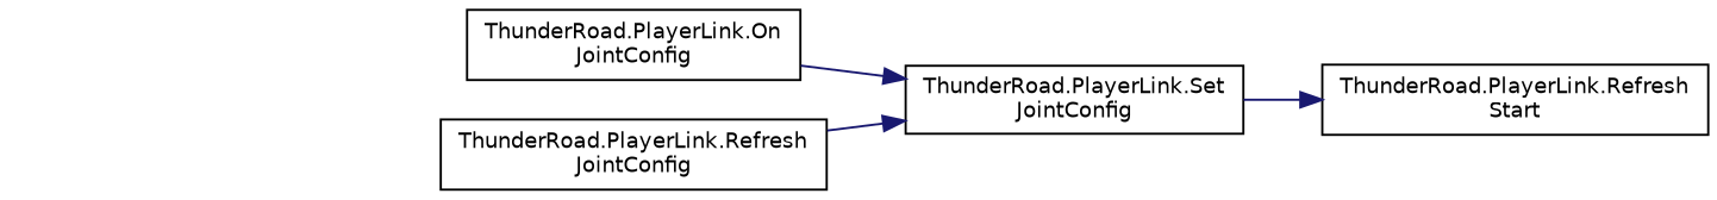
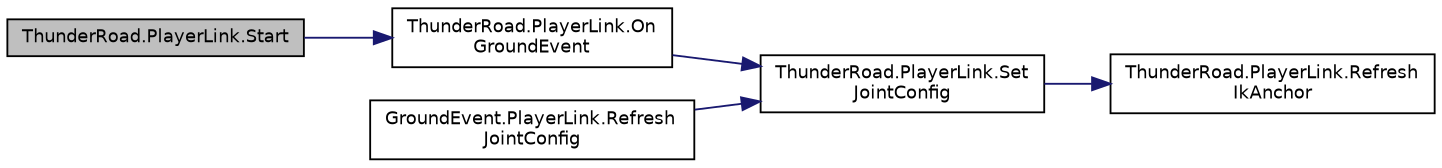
  digraph {
    rankdir=LR
    node [color=black fillcolor=white fontname=Helvetica fontsize=10 shape=record style=filled]
    edge [color=midnightblue fontname=Helvetica fontsize=10 labelfontname=Helvetica labelfontsize=10 style=solid]
-   n2 [height=0.2 label="ThunderRoad.PlayerLink.On\lJointConfig" width=0.4]
+   n1 [fillcolor=grey75 fontcolor=black height=0.2 label="ThunderRoad.PlayerLink.Start" width=0.4]
+   n2 [height=0.2 label="ThunderRoad.PlayerLink.On\lGroundEvent" width=0.4]
    n3 [height=0.2 label="ThunderRoad.PlayerLink.Set\lJointConfig" width=0.4]
-   n4 [height=0.2 label="ThunderRoad.PlayerLink.Refresh\lStart" width=0.4]
-   n5 [height=0.2 label="ThunderRoad.PlayerLink.Refresh\lJointConfig" width=0.4]
+   n4 [height=0.2 label="ThunderRoad.PlayerLink.Refresh\lIkAnchor" width=0.4]
+   n5 [height=0.2 label="GroundEvent.PlayerLink.Refresh\lJointConfig" width=0.4]
+   n1 -> n2
    n2 -> n3
    n3 -> n4
    n5 -> n3
  }
